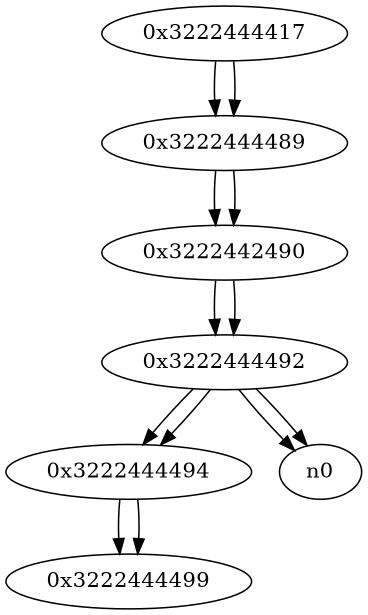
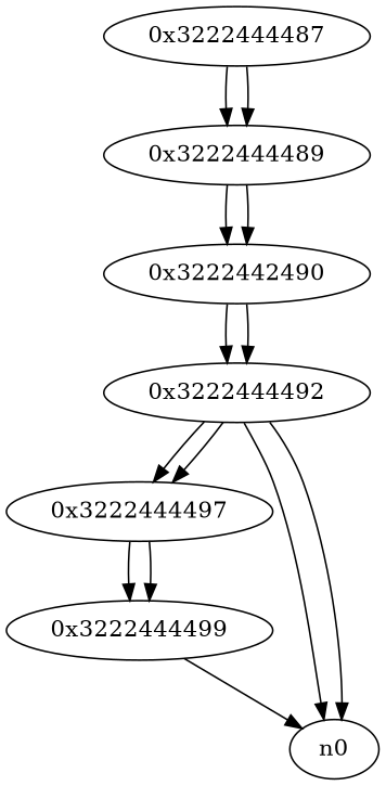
  digraph {
-   n1 [label="0x3222444417"]
+   n1 [label="0x3222444487"]
    n2 [label="0x3222444489"]
    n3 [label="0x3222442490"]
    n4 [label="0x3222444492"]
-   n5 [label="0x3222444494"]
+   n5 [label="0x3222444497"]
    n0
    n6 [label="0x3222444499"]
    n1 -> n2
    n1 -> n2
    n2 -> n3
    n2 -> n3
    n3 -> n4
    n3 -> n4
    n4 -> n5
    n4 -> n5
    n4 -> n0
    n4 -> n0
    n5 -> n6
    n5 -> n6
+   n6 -> n0
  }
